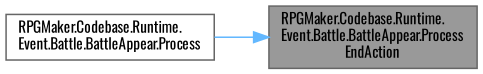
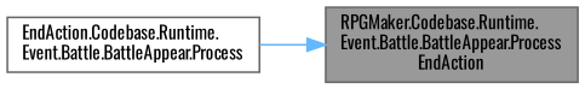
  digraph {
    rankdir=RL
    fontname=Oswald
    node [fontname=Oswald fontsize=10 shape=box style=filled]
    n1 [color=gray40 fillcolor=grey60 fontcolor=black height=0.2 label="RPGMaker.Codebase.Runtime.\lEvent.Battle.BattleAppear.Process\lEndAction" width=0.4]
-   n2 [color=grey40 fillcolor=white height=0.2 label="RPGMaker.Codebase.Runtime.\lEvent.Battle.BattleAppear.Process" width=0.4]
+   n2 [color=grey40 fillcolor=white height=0.2 label="EndAction.Codebase.Runtime.\lEvent.Battle.BattleAppear.Process" width=0.4]
    n1 -> n2 [color=steelblue1 dir=back fontname=Oswald fontsize=10 labelfontname=Helvetica labelfontsize=10 style=solid]
  }
